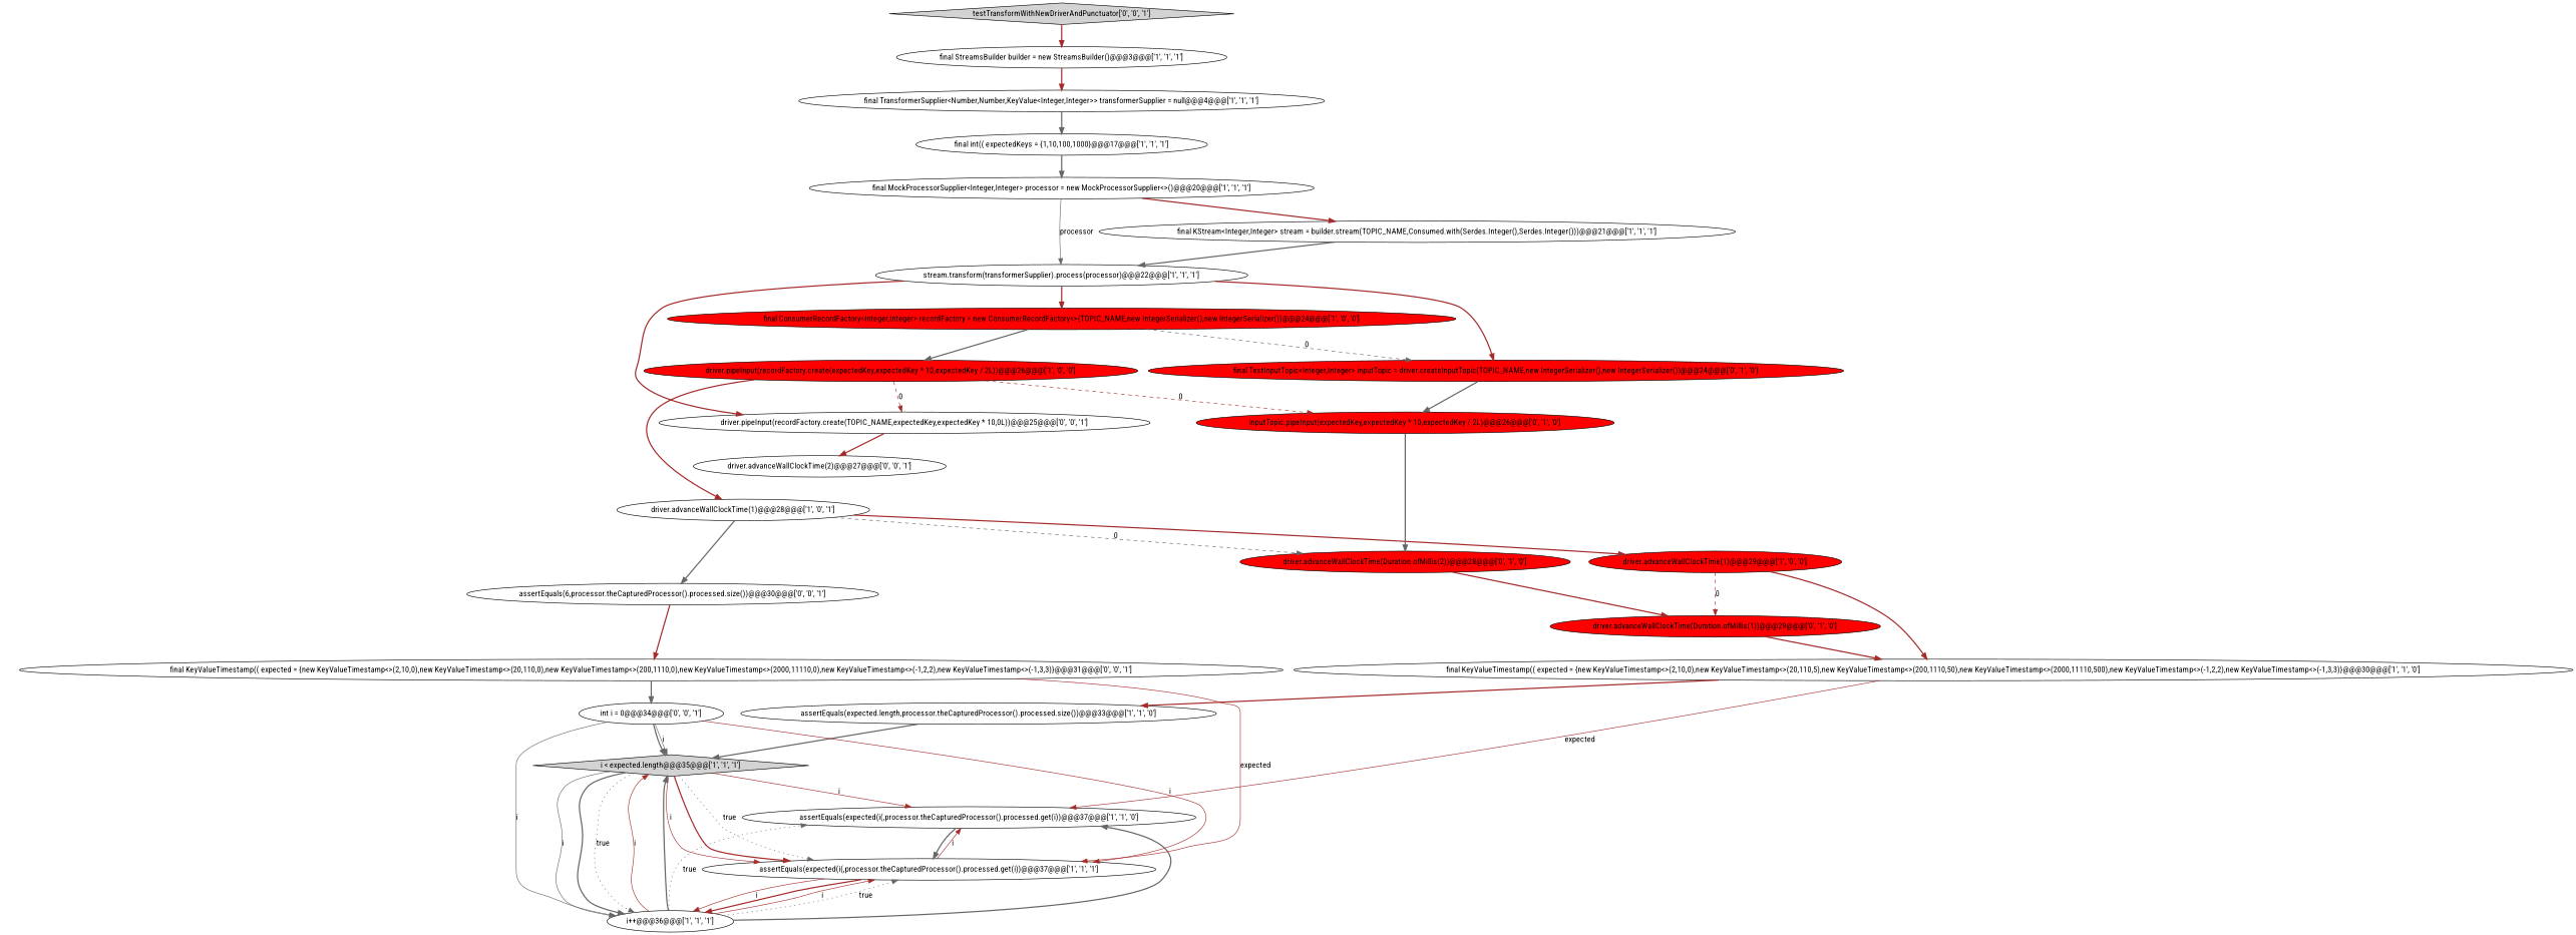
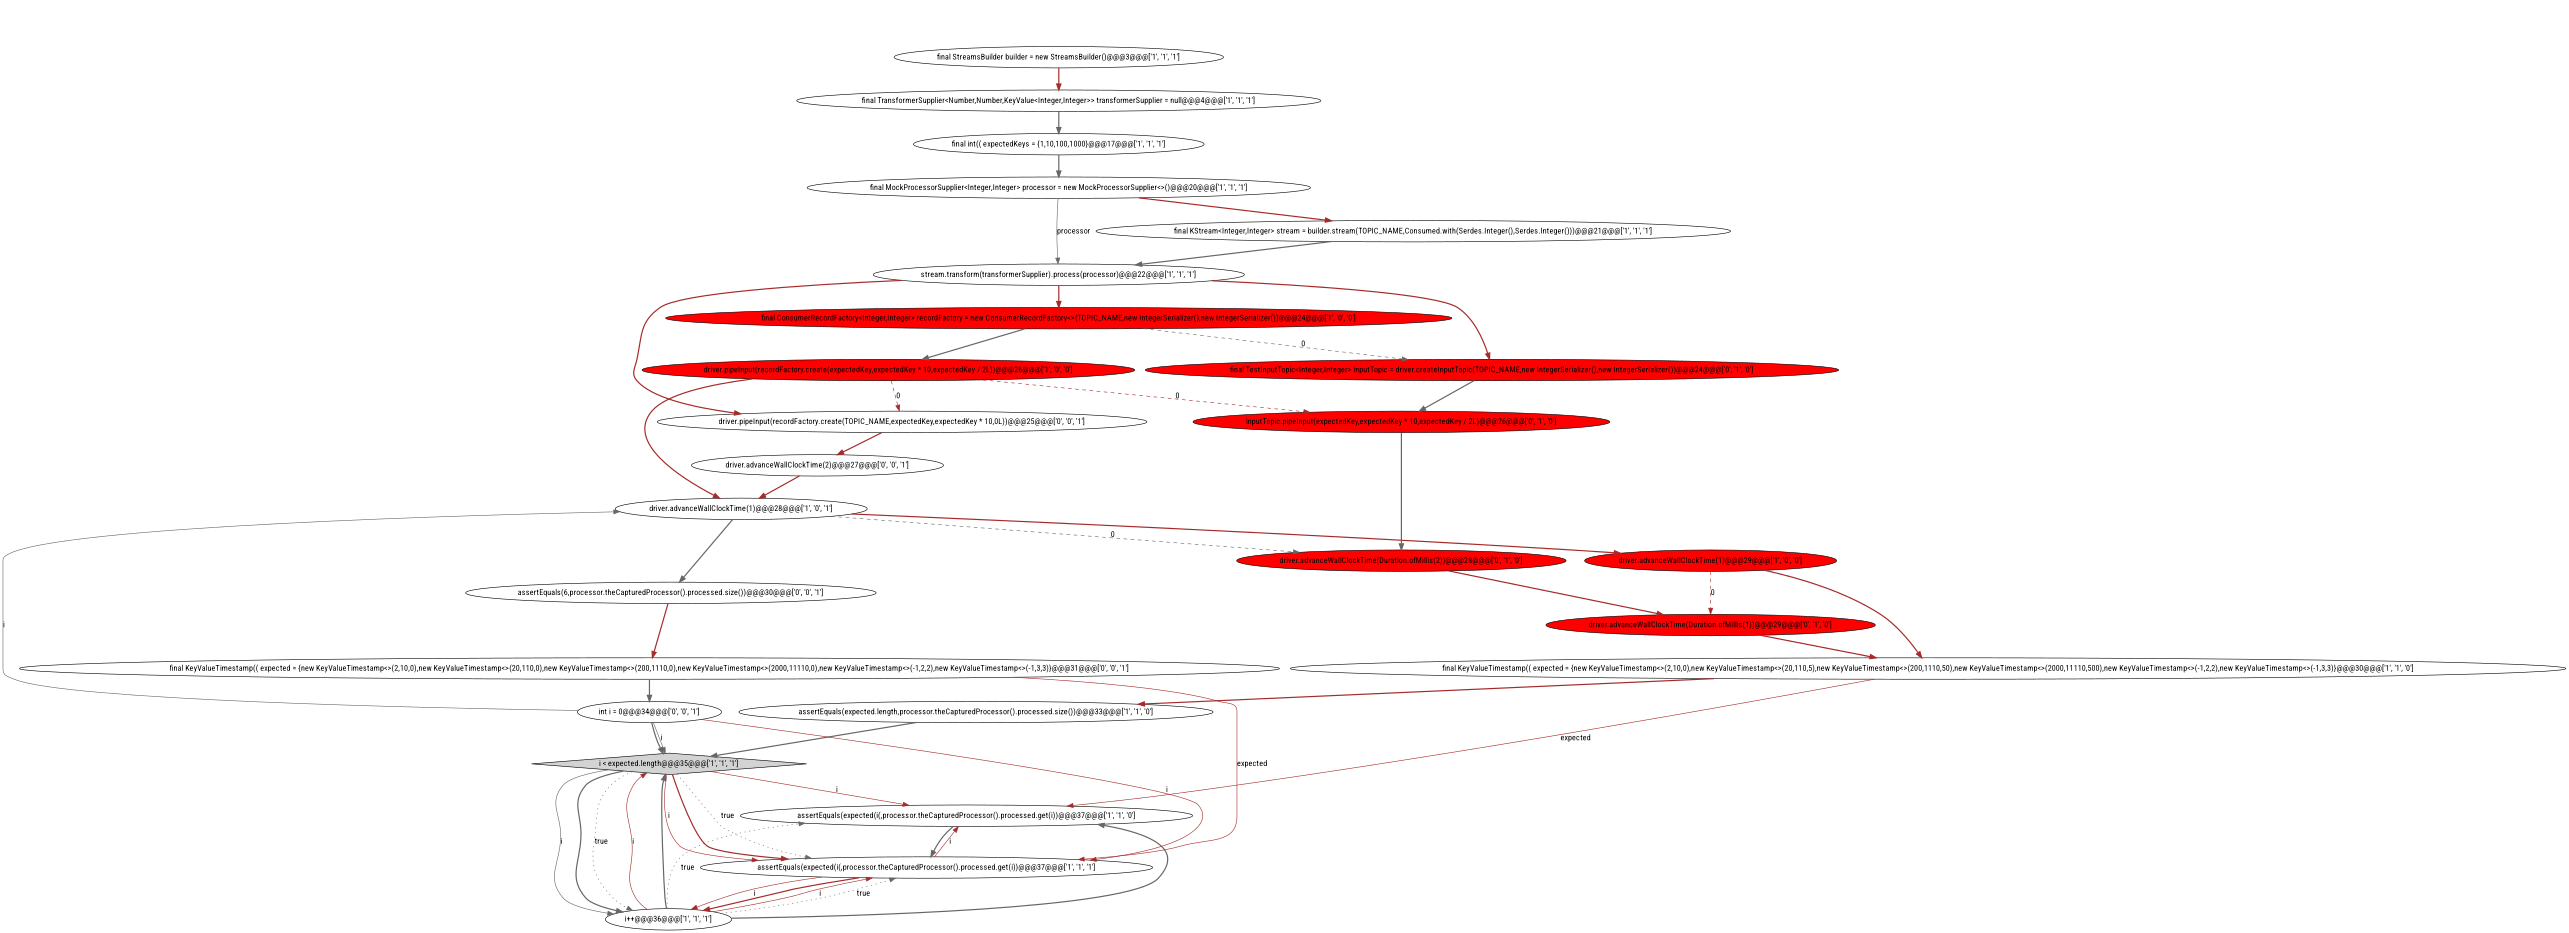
  digraph {
    fontname="Roboto Condensed"
    node [fillcolor=white fontname="Roboto Condensed" shape=ellipse style=filled]
    edge [color=brown fontname="Roboto Condensed" style=bold]
    n1 [label="driver.advanceWallClockTime(2)@@@27@@@['0', '0', '1']"]
    n2 [label="driver.advanceWallClockTime(1)@@@28@@@['1', '0', '1']"]
    n3 [fillcolor=red label="driver.advanceWallClockTime(1)@@@29@@@['1', '0', '0']"]
    n4 [fillcolor=red label="driver.advanceWallClockTime(Duration.ofMillis(2))@@@28@@@['0', '1', '0']"]
    n5 [label="assertEquals(6,processor.theCapturedProcessor().processed.size())@@@30@@@['0', '0', '1']"]
    n6 [label="final TransformerSupplier<Number,Number,KeyValue<Integer,Integer>> transformerSupplier = null@@@4@@@['1', '1', '1']"]
    n7 [label="final int(( expectedKeys = {1,10,100,1000}@@@17@@@['1', '1', '1']"]
    n8 [label="final MockProcessorSupplier<Integer,Integer> processor = new MockProcessorSupplier<>()@@@20@@@['1', '1', '1']"]
    n9 [label="final KeyValueTimestamp(( expected = {new KeyValueTimestamp<>(2,10,0),new KeyValueTimestamp<>(20,110,5),new KeyValueTimestamp<>(200,1110,50),new KeyValueTimestamp<>(2000,11110,500),new KeyValueTimestamp<>(-1,2,2),new KeyValueTimestamp<>(-1,3,3)}@@@30@@@['1', '1', '0']"]
    n10 [fillcolor=red label="driver.advanceWallClockTime(Duration.ofMillis(1))@@@29@@@['0', '1', '0']"]
    n11 [label="assertEquals(expected.length,processor.theCapturedProcessor().processed.size())@@@33@@@['1', '1', '0']"]
    n12 [label="assertEquals(expected(i(,processor.theCapturedProcessor().processed.get(i))@@@37@@@['1', '1', '0']"]
    n13 [fillcolor=lightgray label="i < expected.length@@@35@@@['1', '1', '1']" shape=diamond]
    n14 [label="assertEquals(expected(i(,processor.theCapturedProcessor().processed.get(i))@@@37@@@['1', '1', '1']"]
    n15 [label="i++@@@36@@@['1', '1', '1']"]
    n16 [label="final KeyValueTimestamp(( expected = {new KeyValueTimestamp<>(2,10,0),new KeyValueTimestamp<>(20,110,0),new KeyValueTimestamp<>(200,1110,0),new KeyValueTimestamp<>(2000,11110,0),new KeyValueTimestamp<>(-1,2,2),new KeyValueTimestamp<>(-1,3,3)}@@@31@@@['0', '0', '1']"]
    n17 [label="int i = 0@@@34@@@['0', '0', '1']"]
    n18 [label="driver.pipeInput(recordFactory.create(TOPIC_NAME,expectedKey,expectedKey * 10,0L))@@@25@@@['0', '0', '1']"]
    n19 [label="stream.transform(transformerSupplier).process(processor)@@@22@@@['1', '1', '1']"]
    n20 [fillcolor=red label="final TestInputTopic<Integer,Integer> inputTopic = driver.createInputTopic(TOPIC_NAME,new IntegerSerializer(),new IntegerSerializer())@@@24@@@['0', '1', '0']"]
    n21 [fillcolor=red label="final ConsumerRecordFactory<Integer,Integer> recordFactory = new ConsumerRecordFactory<>(TOPIC_NAME,new IntegerSerializer(),new IntegerSerializer())@@@24@@@['1', '0', '0']"]
    n22 [fillcolor=red label="inputTopic.pipeInput(expectedKey,expectedKey * 10,expectedKey / 2L)@@@26@@@['0', '1', '0']"]
    n23 [fillcolor=red label="driver.pipeInput(recordFactory.create(expectedKey,expectedKey * 10,expectedKey / 2L))@@@26@@@['1', '0', '0']"]
    n24 [label="final StreamsBuilder builder = new StreamsBuilder()@@@3@@@['1', '1', '1']"]
-   n25 [fillcolor=lightgray label="testTransformWithNewDriverAndPunctuator['0', '0', '1']" shape=diamond]
    n26 [label="final KStream<Integer,Integer> stream = builder.stream(TOPIC_NAME,Consumed.with(Serdes.Integer(),Serdes.Integer()))@@@21@@@['1', '1', '1']"]
+   n1 -> n2
    n2 -> n3
    n2 -> n4 [color=gray40 label=0 style=dashed]
    n2 -> n5 [color=gray40]
    n3 -> n9
    n3 -> n10 [label=0 style=dashed]
    n4 -> n10
    n5 -> n16
    n6 -> n7 [color=gray40]
    n7 -> n8 [color=gray40]
    n8 -> n19 [color=gray40 label=processor style=solid]
    n8 -> n26
    n9 -> n11
    n9 -> n12 [label=expected style=solid]
    n10 -> n9
    n11 -> n13 [color=gray40]
    n12 -> n14 [color=gray40]
    n13 -> n12 [label=i style=solid]
    n13 -> n14 [label=i style=solid]
    n13 -> n14
    n13 -> n14 [color=gray40 label=true style=dotted]
    n13 -> n15 [color=gray40 label=i style=solid]
    n13 -> n15 [color=gray40]
    n13 -> n15 [color=gray40 label=true style=dotted]
    n14 -> n12 [label=i style=solid]
    n14 -> n15 [label=i style=solid]
    n14 -> n15
    n15 -> n12 [color=gray40]
    n15 -> n12 [color=gray40 label=true style=dotted]
    n15 -> n13 [label=i style=solid]
    n15 -> n13 [color=gray40]
    n15 -> n14 [label=i style=solid]
    n15 -> n14 [color=gray40 label=true style=dotted]
    n16 -> n14 [label=expected style=solid]
    n16 -> n17 [color=gray40]
    n17 -> n13 [color=gray40 label=i style=solid]
    n17 -> n13 [color=gray40]
    n17 -> n14 [label=i style=solid]
-   n17 -> n15 [color=gray40 label=i style=solid]
+   n17 -> n2 [color=gray40 label=i style=solid]
    n18 -> n1
    n19 -> n18
    n19 -> n20
    n19 -> n21
    n20 -> n22 [color=gray40]
    n21 -> n20 [color=gray40 label=0 style=dashed]
    n21 -> n23 [color=gray40]
    n22 -> n4 [color=gray40]
    n23 -> n2
    n23 -> n18 [label=0 style=dashed]
    n23 -> n22 [label=0 style=dashed]
    n24 -> n6
-   n25 -> n24
    n26 -> n19 [color=gray40]
  }
